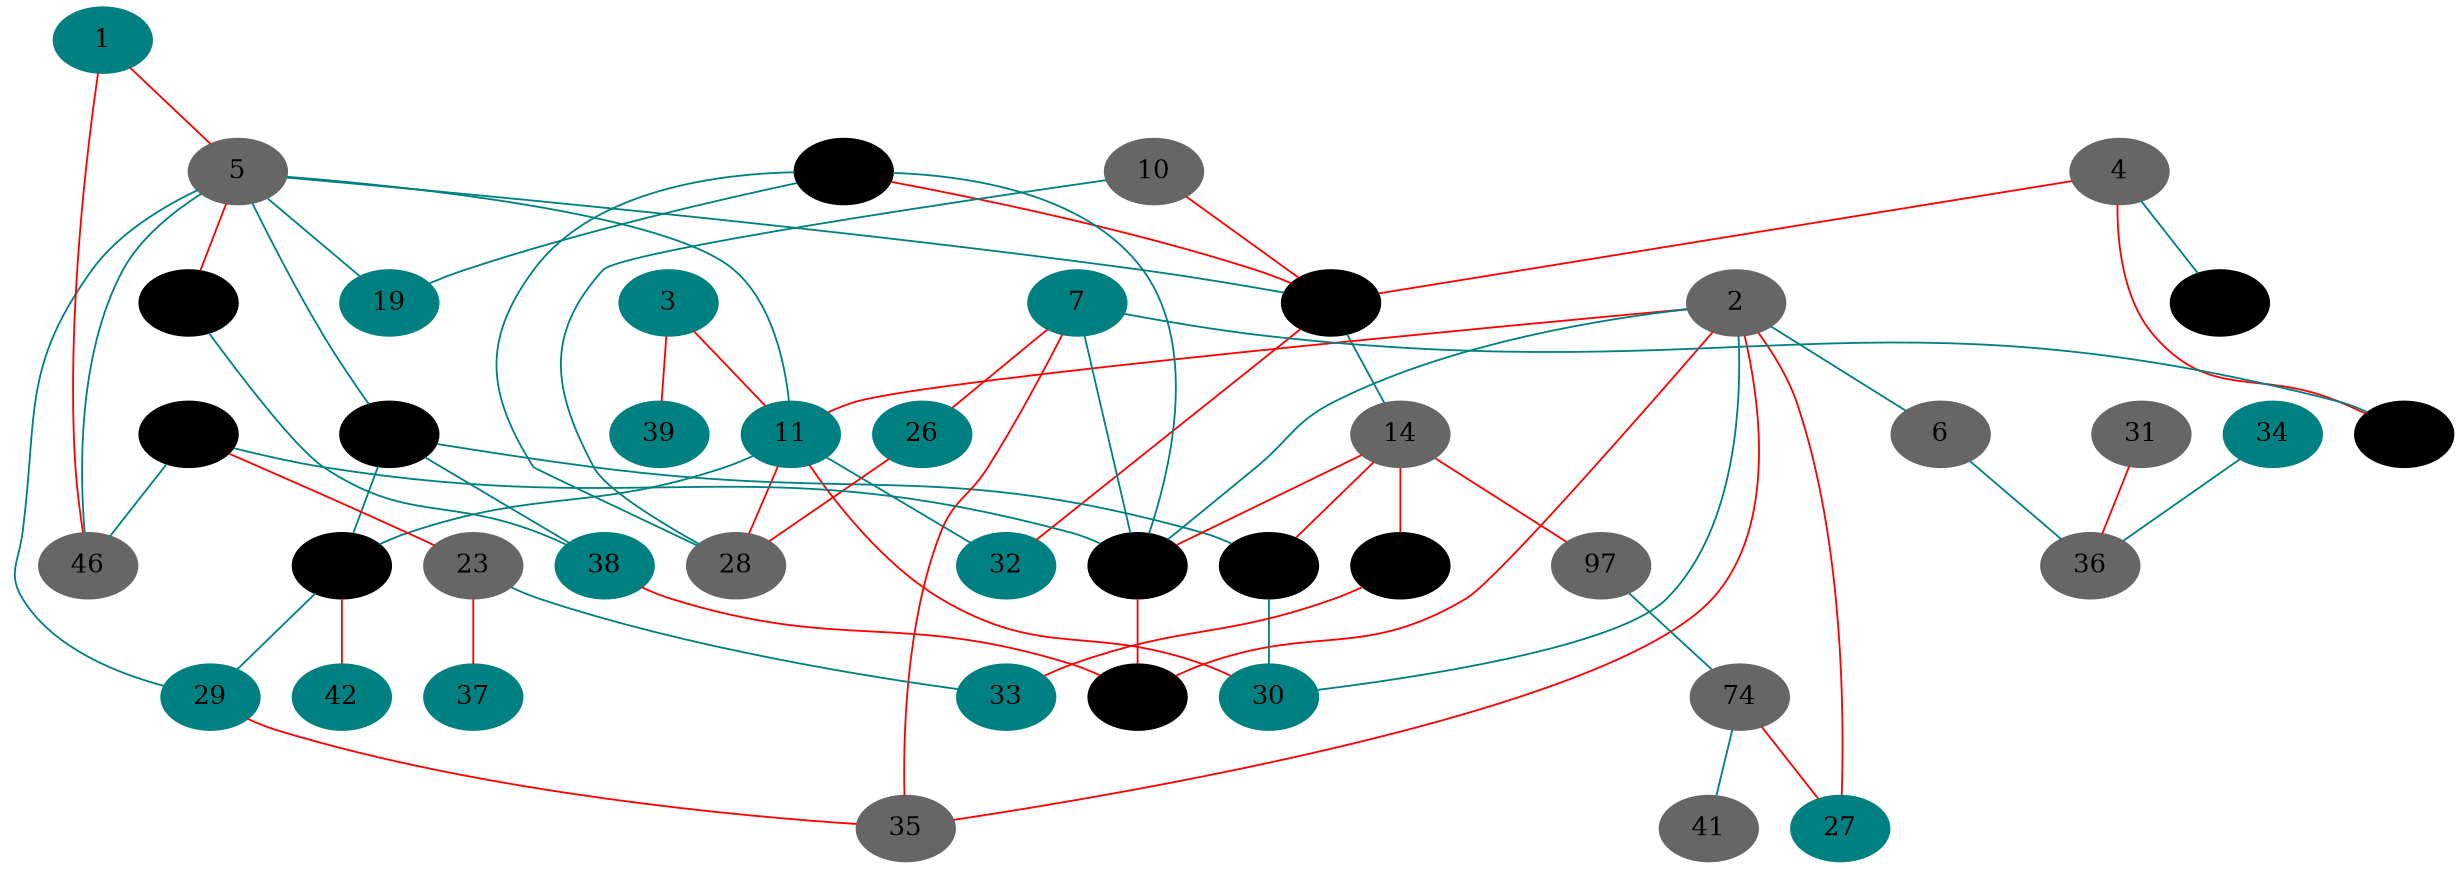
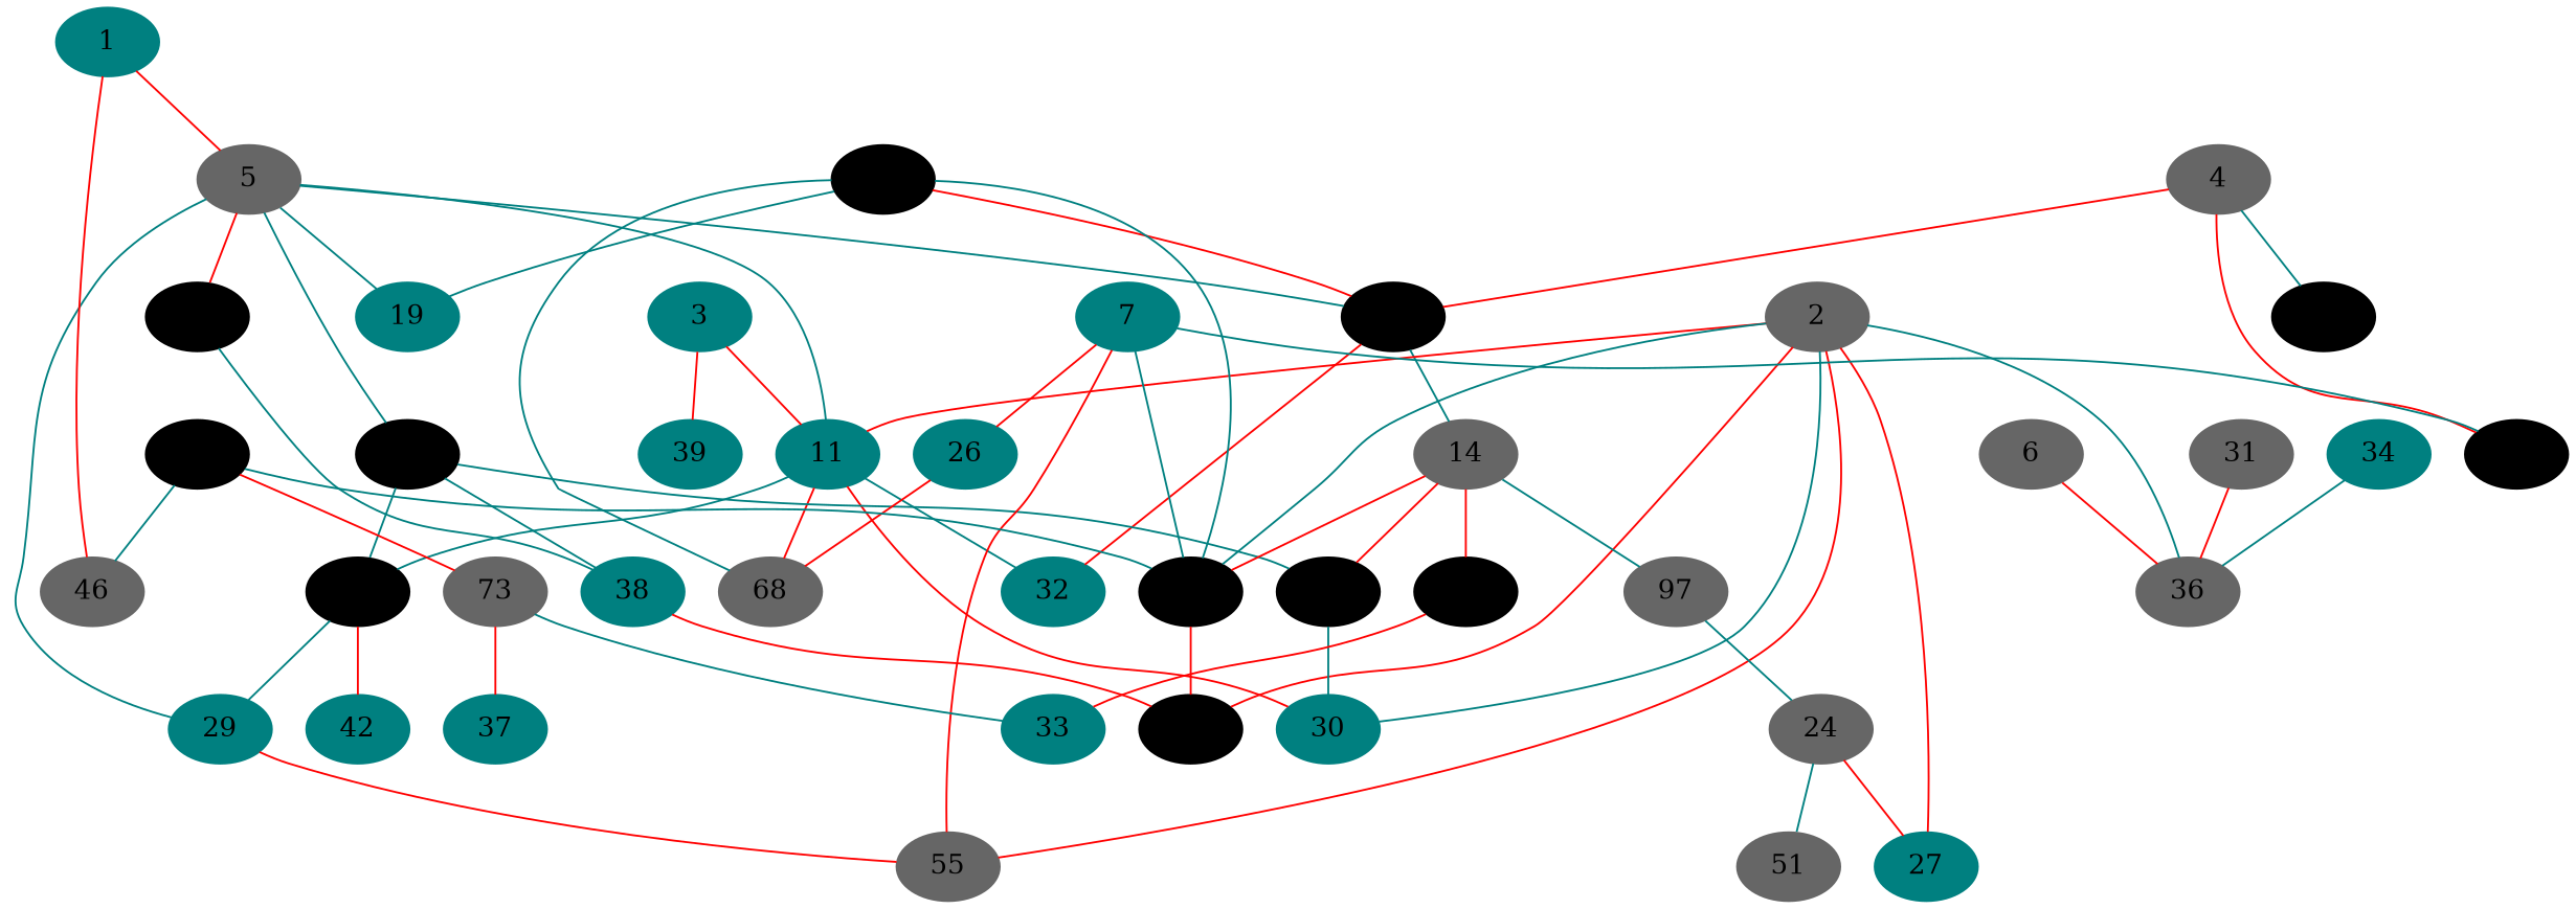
  graph {
    node [color=teal style=filled]
    edge [color=red weight=1.0]
    5 [color=gray40]
    1
    n3 [color=gray40 label=46]
    11
    12 [color=black]
    13 [color=black]
    19
    22 [color=black]
    29
    2 [color=gray40]
    6 [color=gray40]
    15 [color=black]
    27
    30
-   35 [color=gray40]
+   35 [color=gray40 label=55]
    43 [color=black]
    36 [color=gray40]
-   28 [color=gray40]
+   28 [color=gray40 label=68]
    20 [color=black]
    32
    3
    39
    4 [color=gray40]
    21 [color=black]
    40 [color=black]
    14 [color=gray40]
    25 [color=black]
    38
    7
    26
    8 [color=black]
    9 [color=black]
-   23 [color=gray40]
+   23 [color=gray40 label=73]
    33
    37
-   10 [color=gray40]
    42
    n38 [color=gray40 label=97]
    18 [color=black]
-   24 [color=gray40 label=74]
-   41 [color=gray40]
+   24 [color=gray40]
+   41 [color=gray40 label=51]
    31 [color=gray40]
    34
-   5 -- n3 [color=teal]
    5 -- 11 [color=teal]
    5 -- 12 [color=teal]
    5 -- 13 [color=teal]
    5 -- 19 [color=teal]
    5 -- 22
    5 -- 29 [color=teal]
    1 -- 5
    1 -- n3
    11 -- 30
    11 -- 28
    11 -- 20 [color=teal]
    11 -- 32 [color=teal]
    12 -- 32
    12 -- 14 [color=teal]
    13 -- 20 [color=teal]
    13 -- 25 [color=teal weight=2.0]
    13 -- 38 [color=teal]
    22 -- 38 [color=teal]
    29 -- 35
    2 -- 11
-   2 -- 6 [color=teal]
+   2 -- 36 [color=teal]
    2 -- 15 [color=teal]
    2 -- 27
    2 -- 30 [color=teal]
    2 -- 35
    2 -- 43
-   6 -- 36 [color=teal]
+   6 -- 36
    15 -- 43
    20 -- 29 [color=teal]
    20 -- 42 [weight=2.0]
    3 -- 11
    3 -- 39
    4 -- 12
    4 -- 21
    4 -- 40 [color=teal]
    14 -- 15
    14 -- 25
-   14 -- n38
+   14 -- n38 [color=teal]
    14 -- 18
    25 -- 30 [color=teal]
    38 -- 43
    7 -- 15 [color=teal]
    7 -- 35
    7 -- 21 [color=teal]
    7 -- 26
    26 -- 28
    8 -- 12
    8 -- 19 [color=teal]
    8 -- 15 [color=teal]
    8 -- 28 [color=teal]
    9 -- n3 [color=teal]
    9 -- 15 [color=teal weight=2.0]
    9 -- 23
    23 -- 33 [color=teal]
    23 -- 37
-   10 -- 12
-   10 -- 28 [color=teal]
    n38 -- 24 [color=teal]
    18 -- 33
    24 -- 27
    24 -- 41 [color=teal]
    31 -- 36
    34 -- 36 [color=teal]
  }
